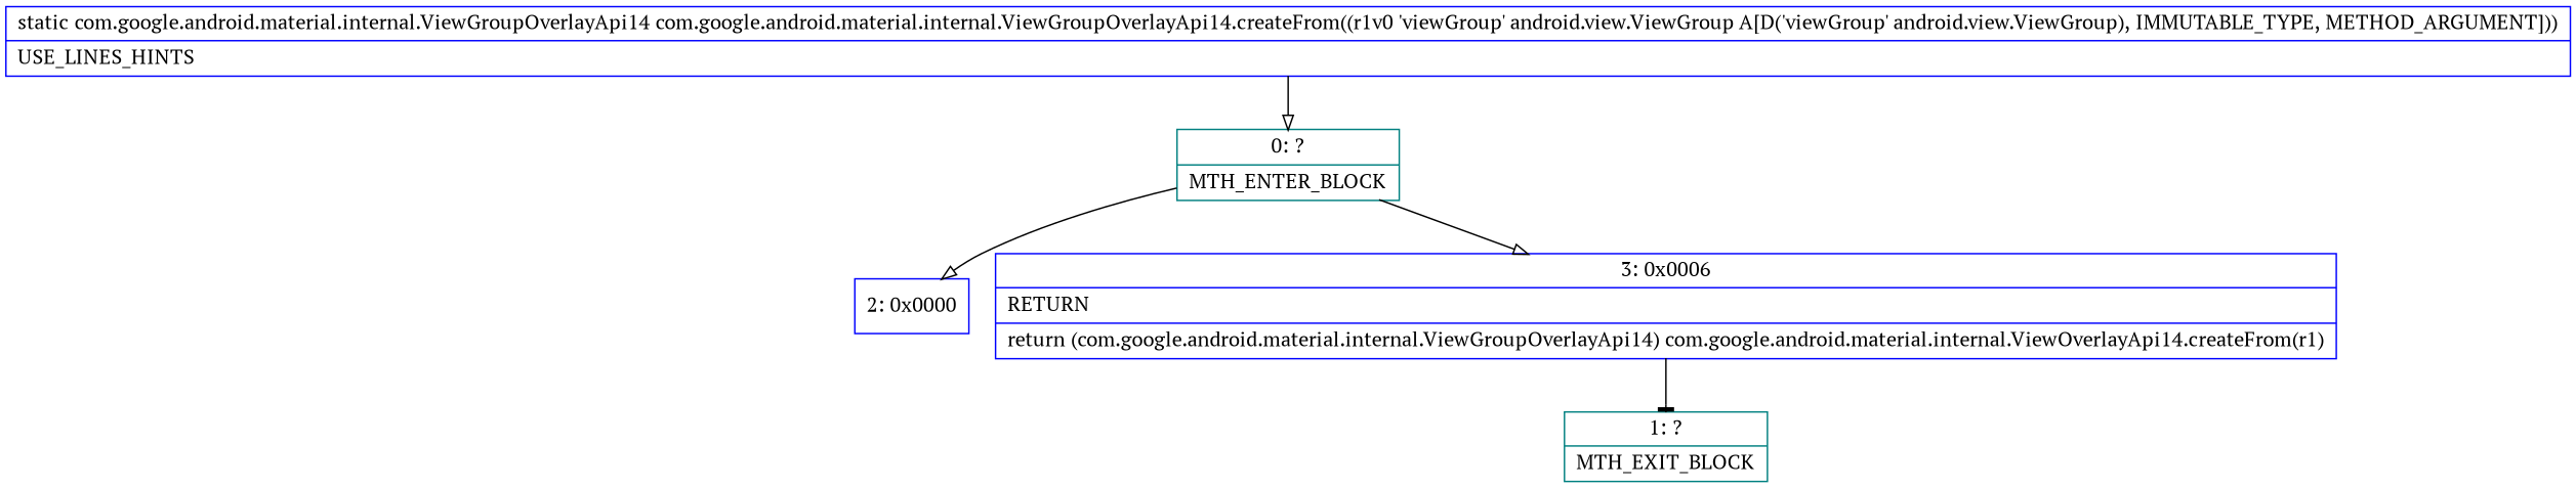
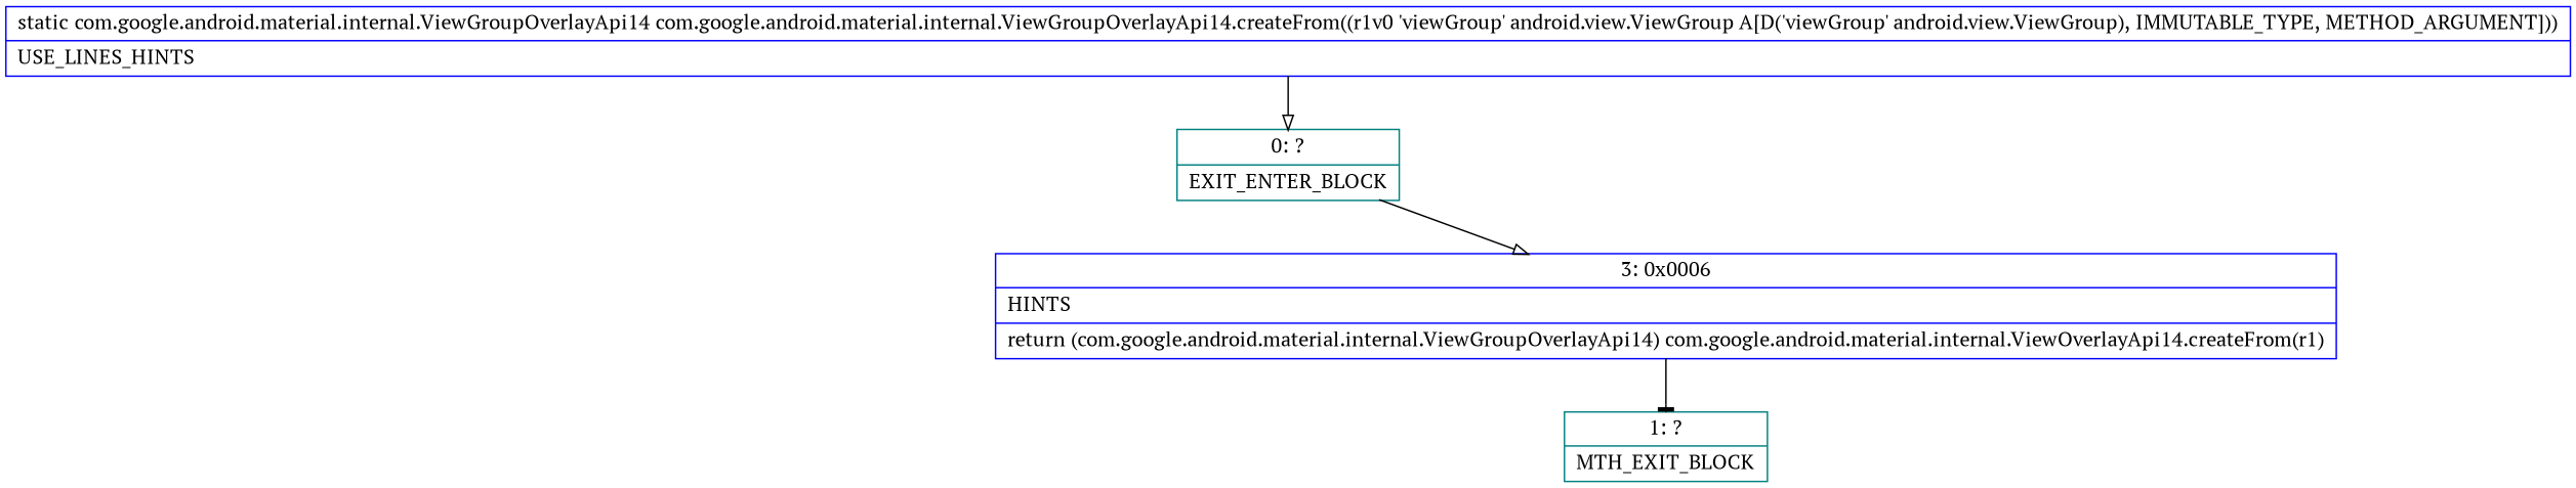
  digraph {
    fontname="PT Serif"
    node [color=blue fontname="PT Serif" shape=record]
    edge [arrowhead=onormal fontname="PT Serif"]
-   n1 [color=teal label="{0\:\ ?|MTH_ENTER_BLOCK\l}"]
-   n2 [label="{2\:\ 0x0000}"]
-   n3 [label="{3\:\ 0x0006|RETURN\l|return (com.google.android.material.internal.ViewGroupOverlayApi14) com.google.android.material.internal.ViewOverlayApi14.createFrom(r1)\l}"]
+   n1 [color=teal label="{0\:\ ?|EXIT_ENTER_BLOCK\l}"]
+   n3 [label="{3\:\ 0x0006|HINTS\l|return (com.google.android.material.internal.ViewGroupOverlayApi14) com.google.android.material.internal.ViewOverlayApi14.createFrom(r1)\l}"]
    n4 [color=teal label="{1\:\ ?|MTH_EXIT_BLOCK\l}"]
    n5 [label="{static com.google.android.material.internal.ViewGroupOverlayApi14 com.google.android.material.internal.ViewGroupOverlayApi14.createFrom((r1v0 'viewGroup' android.view.ViewGroup A[D('viewGroup' android.view.ViewGroup), IMMUTABLE_TYPE, METHOD_ARGUMENT]))  | USE_LINES_HINTS\l}"]
-   n1 -> n2
    n1 -> n3
    n3 -> n4 [arrowhead=tee]
    n5 -> n1
  }
